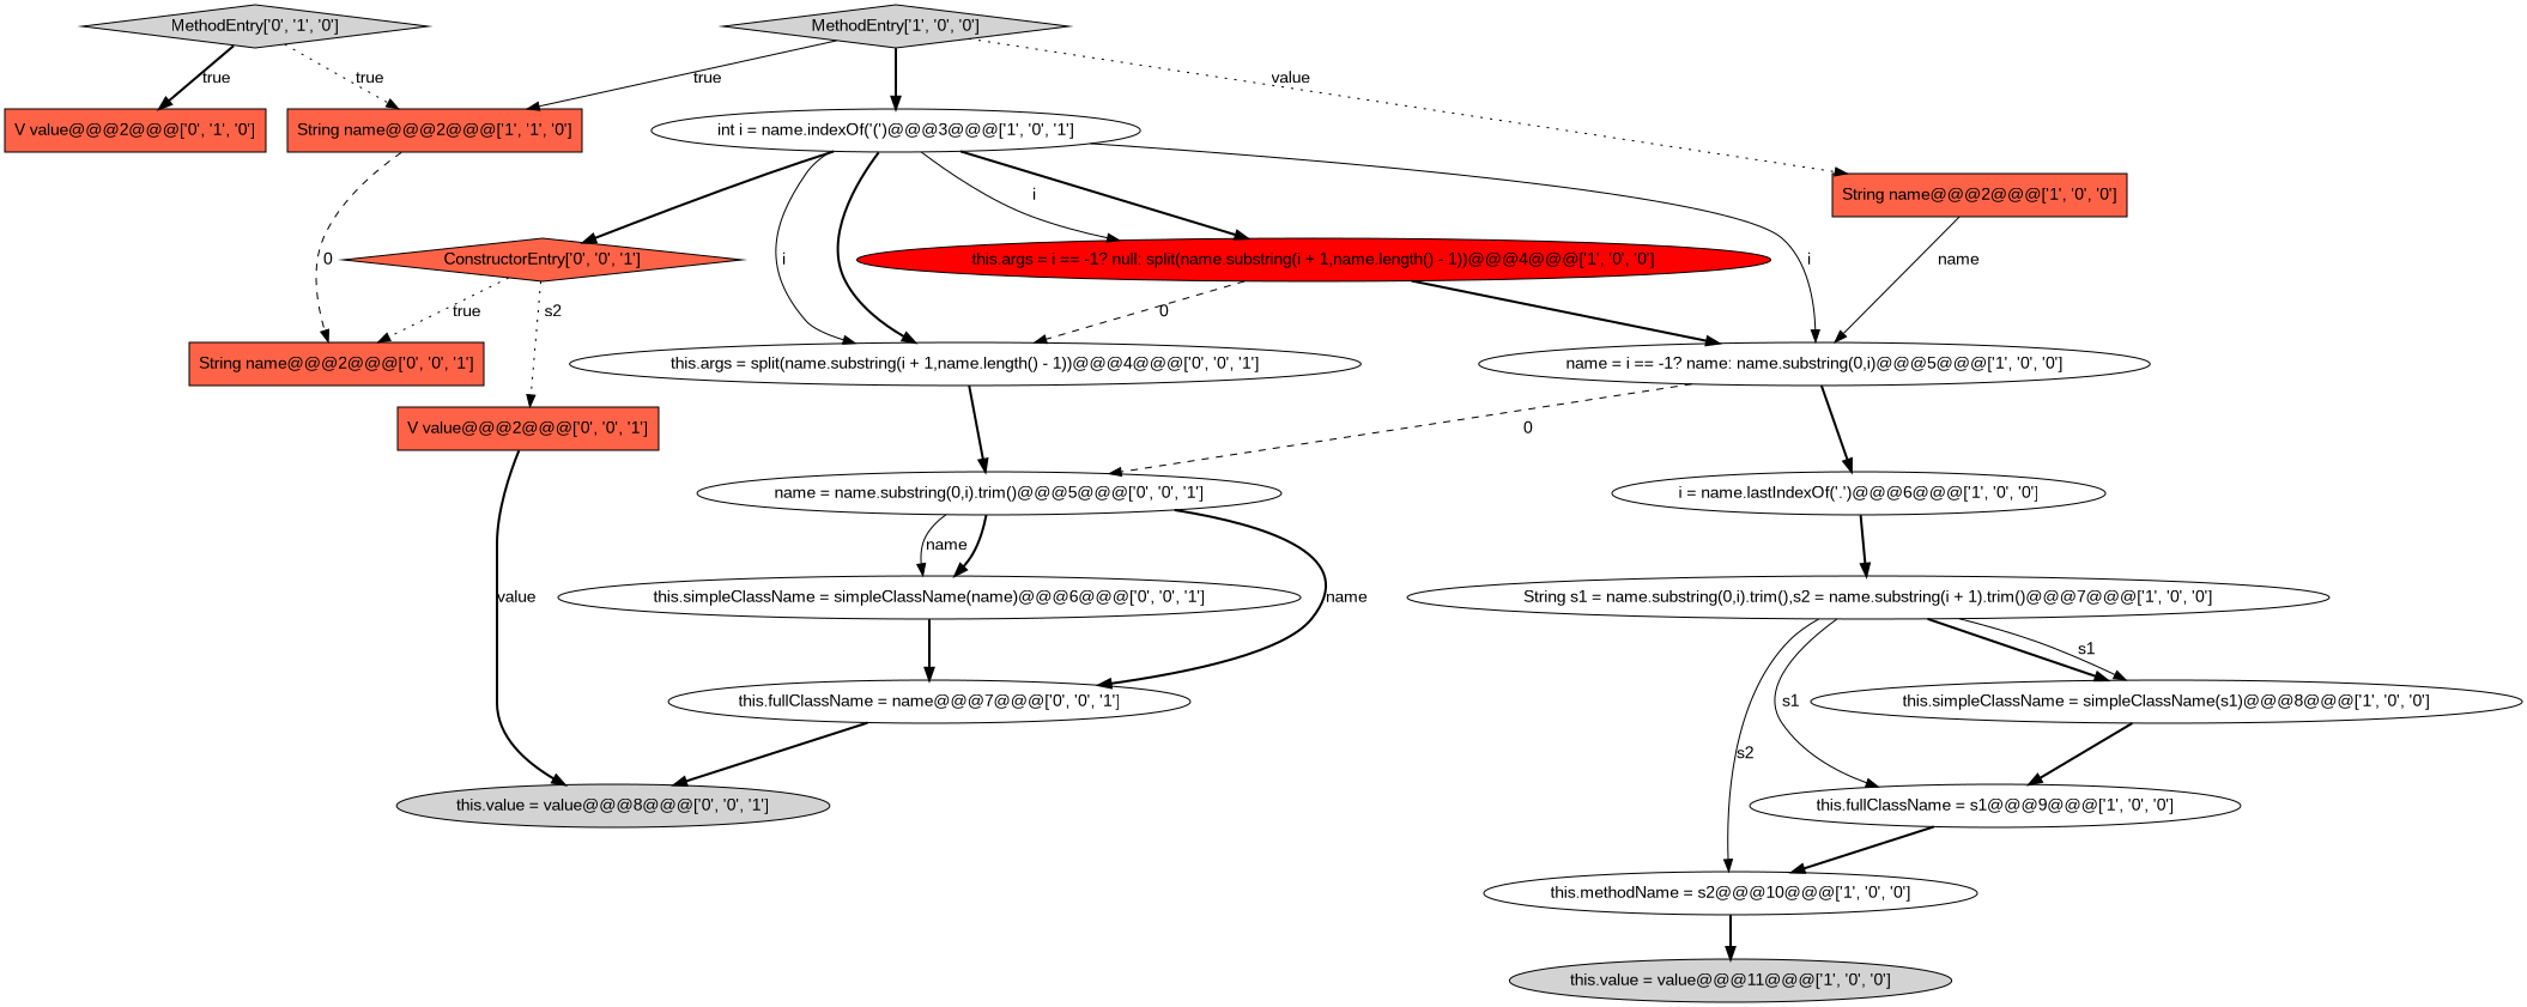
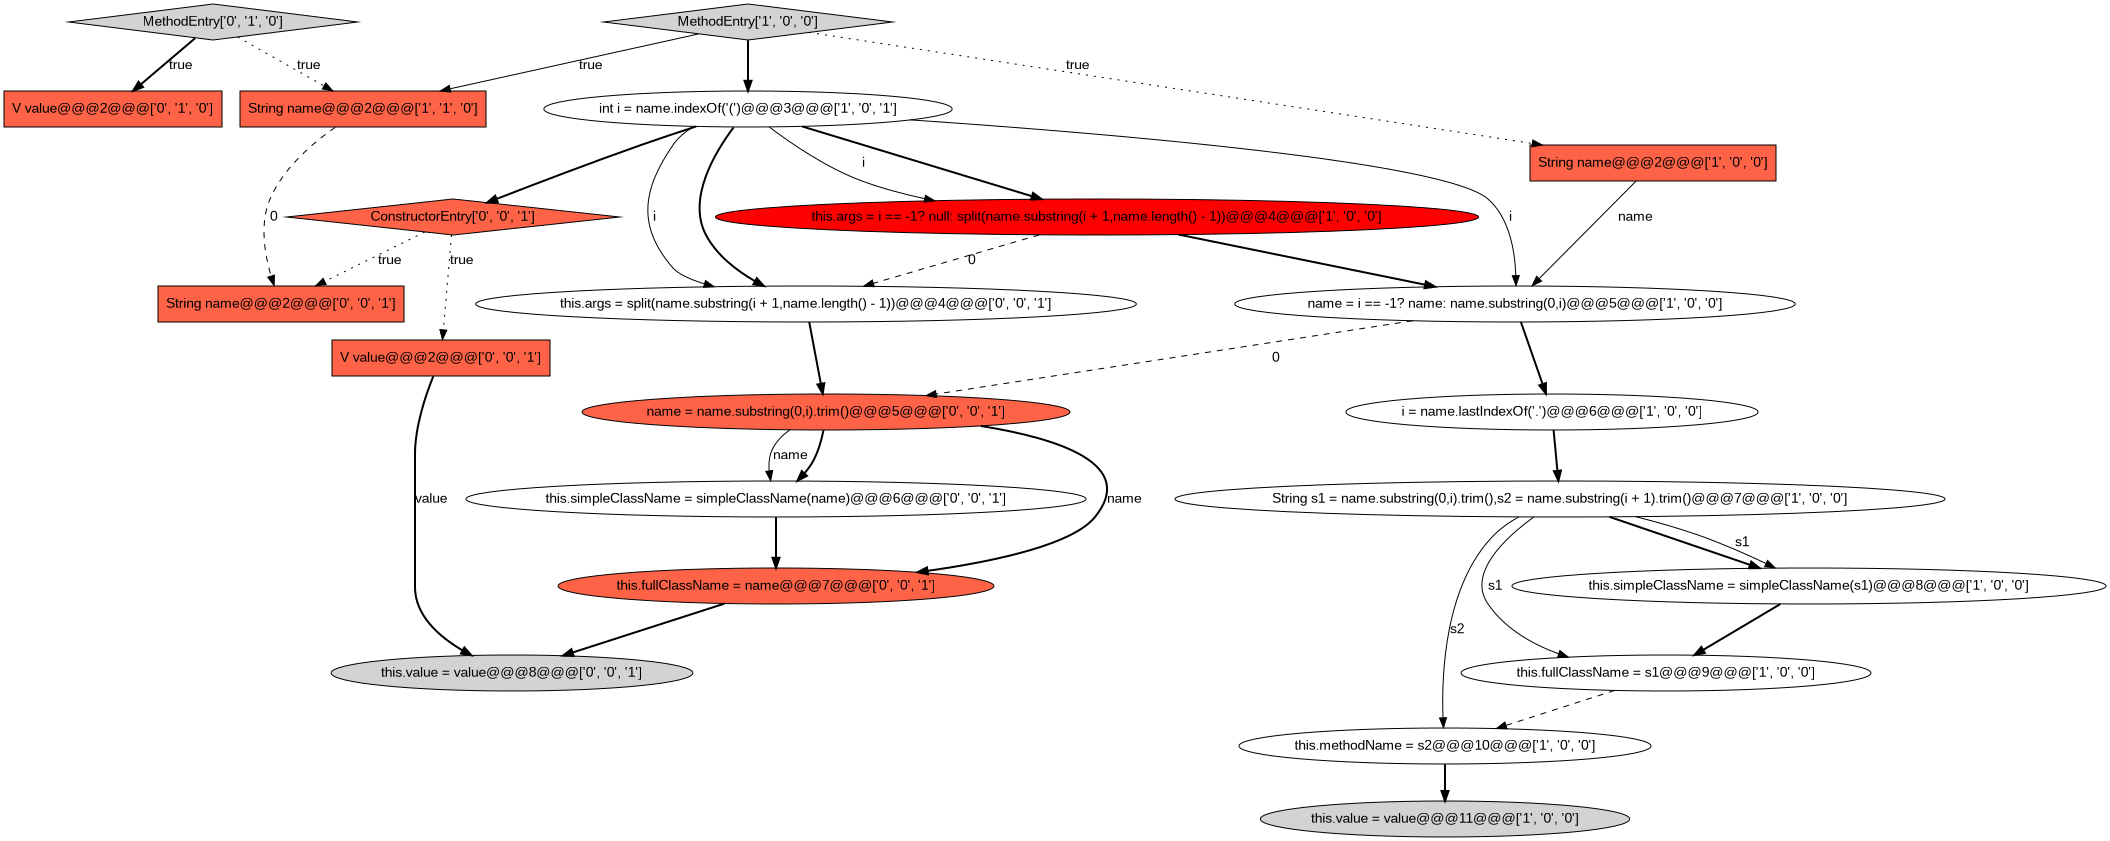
  digraph {
    fontname="Liberation Sans"
    node [fillcolor=white fontname="Liberation Sans" shape=ellipse style=filled]
    edge [fontname="Liberation Sans" style=bold]
    n1 [fillcolor=tomato label="V value@@@2@@@['0', '1', '0']" shape=box]
-   n2 [label="name = name.substring(0,i).trim()@@@5@@@['0', '0', '1']"]
-   n3 [label="this.fullClassName = name@@@7@@@['0', '0', '1']"]
+   n2 [fillcolor=tomato label="name = name.substring(0,i).trim()@@@5@@@['0', '0', '1']"]
+   n3 [fillcolor=tomato label="this.fullClassName = name@@@7@@@['0', '0', '1']"]
    n4 [label="this.simpleClassName = simpleClassName(name)@@@6@@@['0', '0', '1']"]
    n5 [fillcolor=lightgray label="this.value = value@@@8@@@['0', '0', '1']"]
    n6 [label="int i = name.indexOf('(')@@@3@@@['1', '0', '1']"]
    n7 [fillcolor=red label="this.args = i == -1? null: split(name.substring(i + 1,name.length() - 1))@@@4@@@['1', '0', '0']"]
    n8 [label="name = i == -1? name: name.substring(0,i)@@@5@@@['1', '0', '0']"]
    n9 [label="this.args = split(name.substring(i + 1,name.length() - 1))@@@4@@@['0', '0', '1']"]
    n10 [fillcolor=tomato label="ConstructorEntry['0', '0', '1']" shape=diamond]
    n11 [label="i = name.lastIndexOf('.')@@@6@@@['1', '0', '0']"]
    n12 [fillcolor=lightgray label="MethodEntry['1', '0', '0']" shape=diamond]
    n13 [fillcolor=tomato label="String name@@@2@@@['1', '0', '0']" shape=box]
    n14 [fillcolor=tomato label="String name@@@2@@@['1', '1', '0']" shape=box]
    n15 [fillcolor=tomato label="String name@@@2@@@['0', '0', '1']" shape=box]
    n16 [label="this.fullClassName = s1@@@9@@@['1', '0', '0']"]
    n17 [label="this.methodName = s2@@@10@@@['1', '0', '0']"]
    n18 [fillcolor=lightgray label="this.value = value@@@11@@@['1', '0', '0']"]
    n19 [label="String s1 = name.substring(0,i).trim(),s2 = name.substring(i + 1).trim()@@@7@@@['1', '0', '0']"]
    n20 [fillcolor=lightgray label="MethodEntry['0', '1', '0']" shape=diamond]
    n21 [label="this.simpleClassName = simpleClassName(s1)@@@8@@@['1', '0', '0']"]
    n22 [fillcolor=tomato label="V value@@@2@@@['0', '0', '1']" shape=box]
    n2 -> n3 [label=name]
    n2 -> n4
    n2 -> n4 [label=name style=solid]
    n3 -> n5
    n4 -> n3
    n6 -> n7
    n6 -> n7 [label=i style=solid]
    n6 -> n8 [label=i style=solid]
    n6 -> n9 [label=i style=solid]
    n6 -> n9
    n6 -> n10
    n7 -> n8
    n7 -> n9 [label=0 style=dashed]
    n8 -> n2 [label=0 style=dashed]
    n8 -> n11
    n9 -> n2
    n10 -> n15 [label=true style=dotted]
-   n10 -> n22 [label=s2 style=dotted]
+   n10 -> n22 [label=true style=dotted]
    n11 -> n19
    n12 -> n6
-   n12 -> n13 [label=value style=dotted]
+   n12 -> n13 [label=true style=dotted]
    n12 -> n14 [label=true style=solid]
    n13 -> n8 [label=name style=solid]
    n14 -> n15 [label=0 style=dashed]
-   n16 -> n17
+   n16 -> n17 [style=dashed]
    n17 -> n18
    n19 -> n16 [label=s1 style=solid]
    n19 -> n17 [label=s2 style=solid]
    n19 -> n21
    n19 -> n21 [label=s1 style=solid]
    n20 -> n1 [label=true]
    n20 -> n14 [label=true style=dotted]
    n21 -> n16
    n22 -> n5 [label=value]
  }
